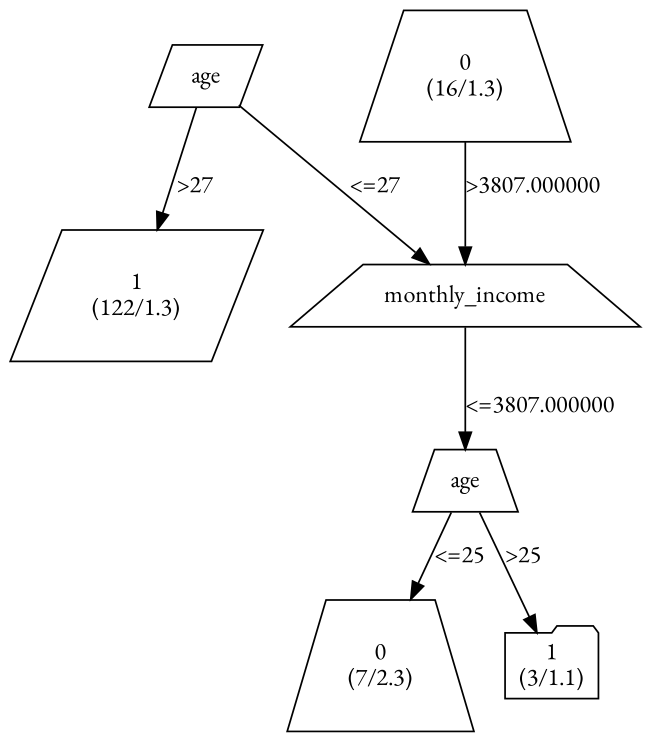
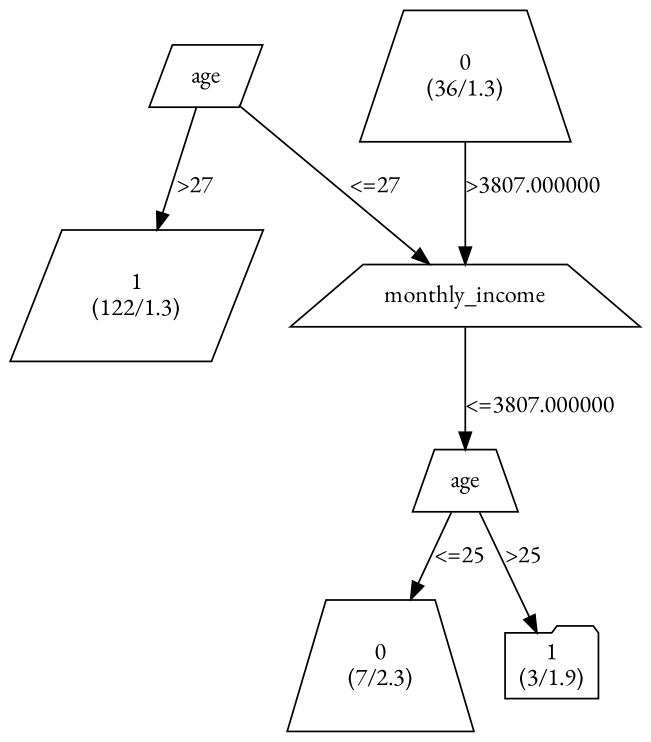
  digraph {
    fontname="EB Garamond"
    node [fontname="EB Garamond" shape=trapezium]
    edge [fontname="EB Garamond"]
    n1 [label="age\n" shape=parallelogram]
    n2 [label="monthly_income\n"]
    n3 [label="1\n(122/1.3)" shape=parallelogram]
    n4 [label="age\n"]
    n5 [label="0\n(7/2.3)"]
-   n6 [label="1\n(3/1.1)" shape=folder]
-   n7 [label="0\n(16/1.3)"]
+   n6 [label="1\n(3/1.9)" shape=folder]
+   n7 [label="0\n(36/1.3)"]
    n1 -> n2 [label="<=27"]
    n1 -> n3 [label=">27"]
    n2 -> n4 [label="<=3807.000000"]
    n4 -> n5 [label="<=25"]
    n4 -> n6 [label=">25"]
    n7 -> n2 [label=">3807.000000"]
  }
